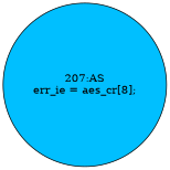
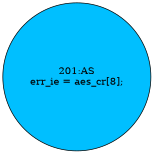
  strict digraph {
-   n1 [ast="<pyverilog.vparser.ast.Assign object at 0x7f79abcae510>" def_var="['err_ie']" fillcolor=deepskyblue label="207:AS\nerr_ie = aes_cr[8];" statements="[]" style=filled typ=Assign use_var="['aes_cr']" shape=circle]
+   n1 [ast="<pyverilog.vparser.ast.Assign object at 0x7f79abcae510>" def_var="['err_ie']" fillcolor=deepskyblue label="201:AS\nerr_ie = aes_cr[8];" statements="[]" style=filled typ=Assign use_var="['aes_cr']" shape=circle]
  }
